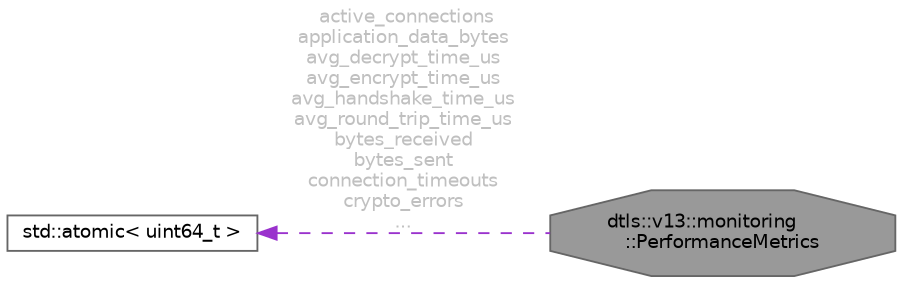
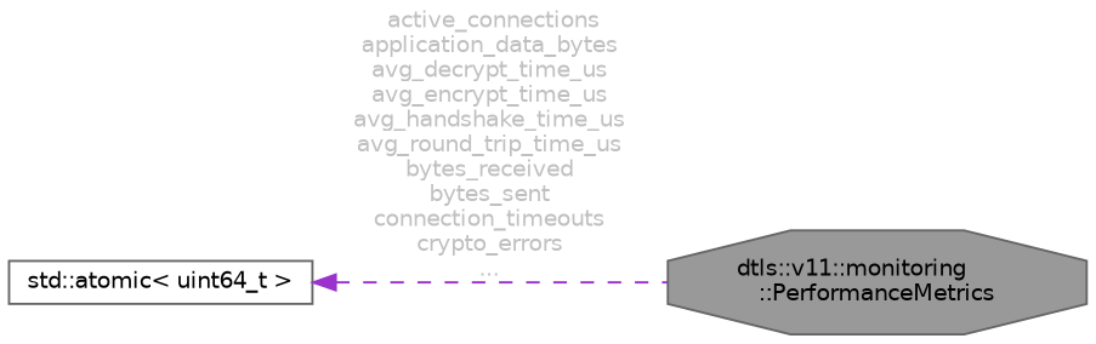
  digraph {
    rankdir=LR
    node [color=gray40 fontname=Helvetica fontsize=10 style=filled]
-   n1 [fillcolor=grey60 fontcolor=black height=0.2 label="dtls::v13::monitoring\l::PerformanceMetrics" shape=octagon width=0.4]
+   n1 [fillcolor=grey60 fontcolor=black height=0.2 label="dtls::v11::monitoring\l::PerformanceMetrics" shape=octagon width=0.4]
    n2 [fillcolor=white height=0.2 label="std::atomic\< uint64_t \>" shape=box width=0.4]
    n2 -> n1 [color=darkorchid3 dir=back fontcolor=grey fontname=Helvetica fontsize=10 label=" active_connections\napplication_data_bytes\navg_decrypt_time_us\navg_encrypt_time_us\navg_handshake_time_us\navg_round_trip_time_us\nbytes_received\nbytes_sent\nconnection_timeouts\ncrypto_errors\n..." labelfontname=Helvetica labelfontsize=10 style=dashed]
  }
